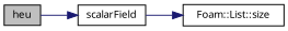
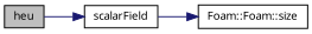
  digraph {
    fontname="Noto Sans"
    rankdir=LR
    node [color=black fontname="Noto Sans" fontsize=10 shape=record]
    edge [color=midnightblue fontname="Noto Sans" fontsize=10 labelfontname=FreeSans labelfontsize=10 style=solid]
    n1 [fillcolor=grey75 fontcolor=black height=0.2 label=heu style=filled width=0.4]
    n2 [height=0.2 label=scalarField width=0.4]
-   n3 [height=0.2 label="Foam::List::size" width=0.4]
+   n3 [height=0.2 label="Foam::Foam::size" width=0.4]
    n1 -> n2
    n2 -> n3
  }
